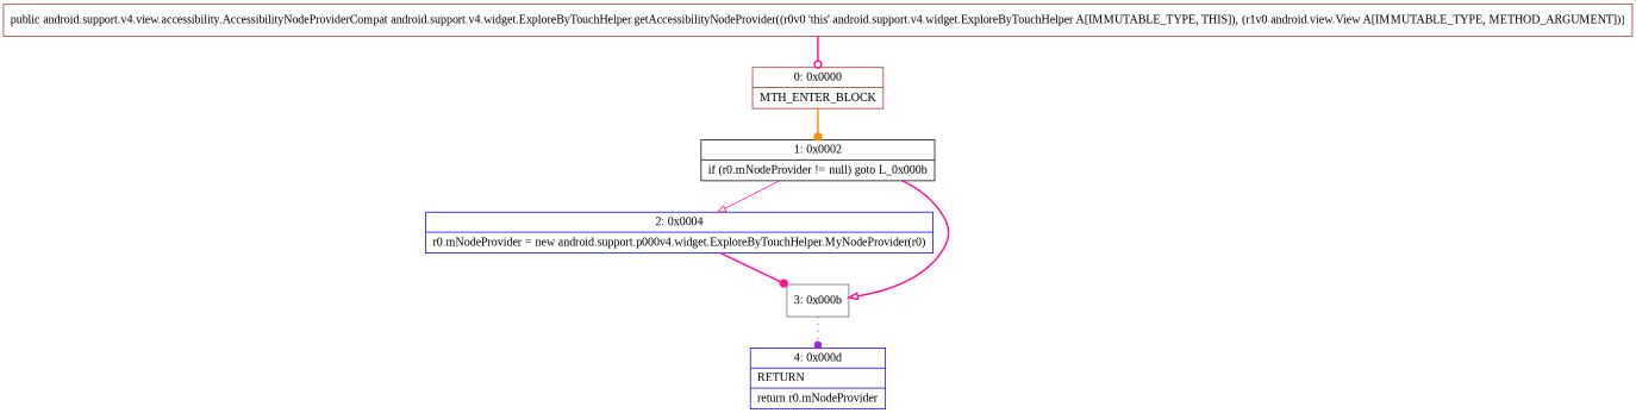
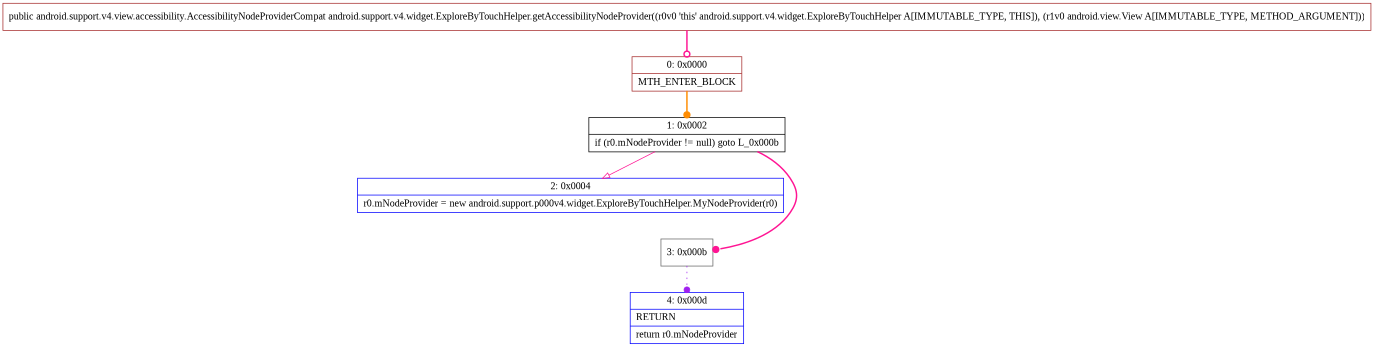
  digraph {
    fontname="Liberation Serif"
    node [color=brown fontname="Liberation Serif" shape=record]
    edge [arrowhead=dot color=deeppink fontname="Liberation Serif" style=bold]
    n1 [label="{0\:\ 0x0000|MTH_ENTER_BLOCK\l}"]
    n2 [color=black label="{1\:\ 0x0002|if (r0.mNodeProvider != null) goto L_0x000b\l}"]
    n3 [color=blue label="{2\:\ 0x0004|r0.mNodeProvider = new android.support.p000v4.widget.ExploreByTouchHelper.MyNodeProvider(r0)\l}"]
    n4 [color=gray40 label="{3\:\ 0x000b}"]
    n5 [color=blue label="{4\:\ 0x000d|RETURN\l|return r0.mNodeProvider\l}"]
    n6 [label="{public android.support.v4.view.accessibility.AccessibilityNodeProviderCompat android.support.v4.widget.ExploreByTouchHelper.getAccessibilityNodeProvider((r0v0 'this' android.support.v4.widget.ExploreByTouchHelper A[IMMUTABLE_TYPE, THIS]), (r1v0 android.view.View A[IMMUTABLE_TYPE, METHOD_ARGUMENT])) }"]
    n1 -> n2 [color=darkorange]
    n2 -> n3 [arrowhead=onormal style=solid]
-   n2 -> n4 [arrowhead=onormal]
-   n3 -> n4
+   n2 -> n4
    n4 -> n5 [color=purple style=dotted]
    n6 -> n1 [arrowhead=odot]
  }
